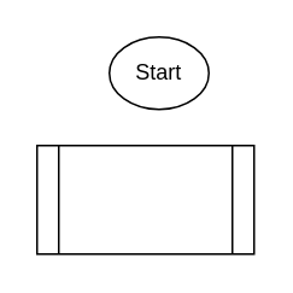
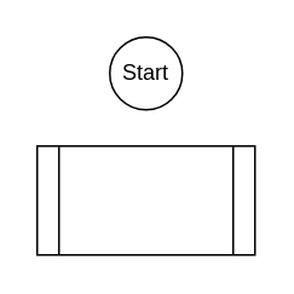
  <mxCell id="0" />
  <mxCell id="1" parent="0" />
- <mxCell id="2" value="Start" style="ellipse;whiteSpace=wrap;html=1;" vertex="1" parent="1"><mxGeometry x="60" y="20" width="55" height="40" as="geometry" /></mxCell>
+ <mxCell id="2" value="Start" style="ellipse;whiteSpace=wrap;html=1;" vertex="1" parent="1"><mxGeometry x="60" y="20" width="40" height="40" as="geometry" /></mxCell>
  <mxCell id="3" value="" style="shape=process;whiteSpace=wrap;html=1;backgroundOutline=1;" vertex="1" parent="1"><mxGeometry x="20" y="80" width="120" height="60" as="geometry" /></mxCell>
